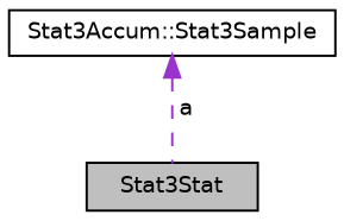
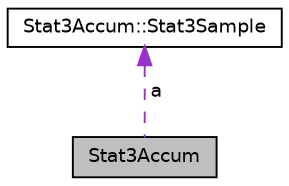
  digraph {
    node [color=black fontname=Helvetica fontsize=10 shape=record style=filled]
-   n1 [fillcolor=grey75 fontcolor=black height=0.2 label=Stat3Stat width=0.4]
+   n1 [fillcolor=grey75 fontcolor=black height=0.2 label=Stat3Accum width=0.4]
    n2 [fillcolor=white height=0.2 label="Stat3Accum::Stat3Sample" width=0.4]
    n2 -> n1 [color=darkorchid3 dir=back fontname=Helvetica fontsize=10 label=" a" labelfontname=Helvetica labelfontsize=10 style=dashed]
  }
